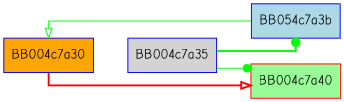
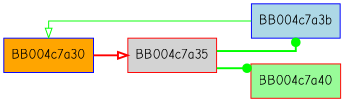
  digraph {
    fontname="Comic Neue"
    rankdir=LR
    splines=ortho
    node [color=blue fontname="Comic Neue" shape=box style=filled]
    edge [arrowhead=onormal color=green fontname="Comic Neue" style=bold]
    BB004c7a30 [fillcolor=orange]
-   BB004c7a35 [fillcolor=lightgrey]
-   BB004c7a3b [fillcolor=lightblue label=BB054c7a3b]
+   BB004c7a35 [color=red fillcolor=lightgrey]
+   BB004c7a3b [fillcolor=lightblue]
    BB004c7a40 [color=red fillcolor=palegreen]
-   BB004c7a30 -> BB004c7a40 [color=red]
+   BB004c7a30 -> BB004c7a35 [color=red]
    BB004c7a35 -> BB004c7a3b [arrowhead=dot]
-   BB004c7a35 -> BB004c7a40 [arrowhead=dot style=solid]
+   BB004c7a35 -> BB004c7a40 [arrowhead=dot]
    BB004c7a3b -> BB004c7a30 [style=solid]
  }
